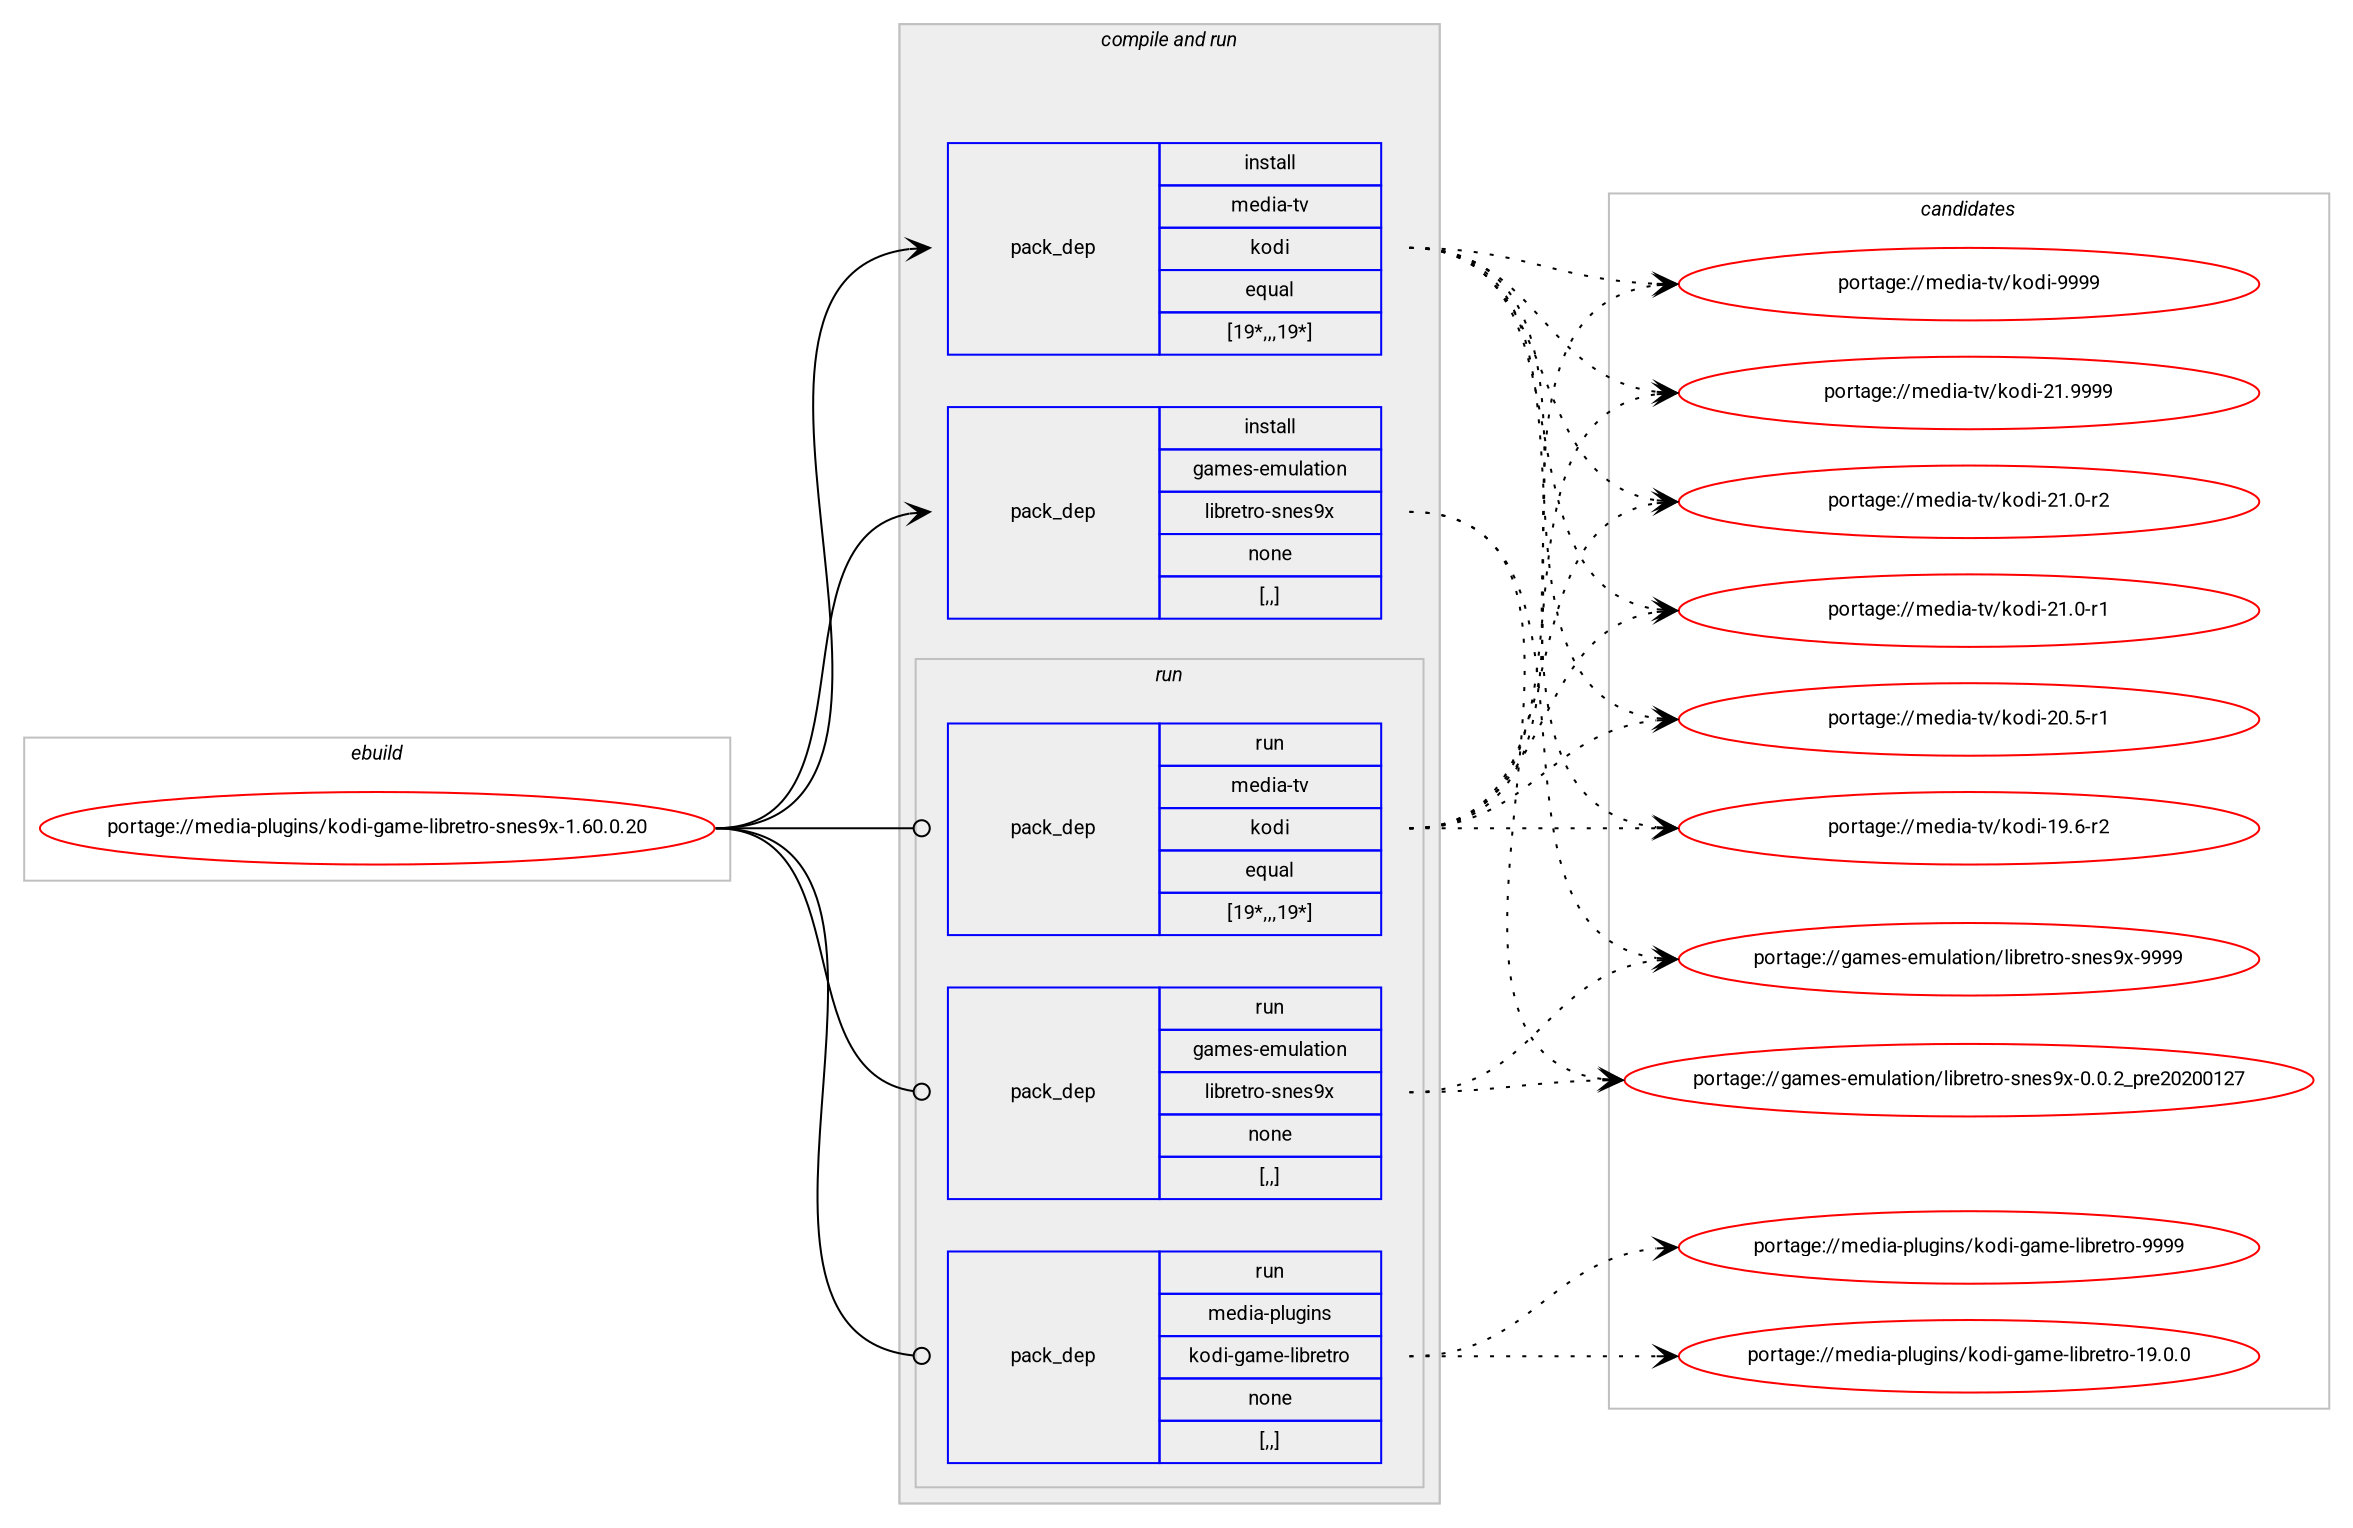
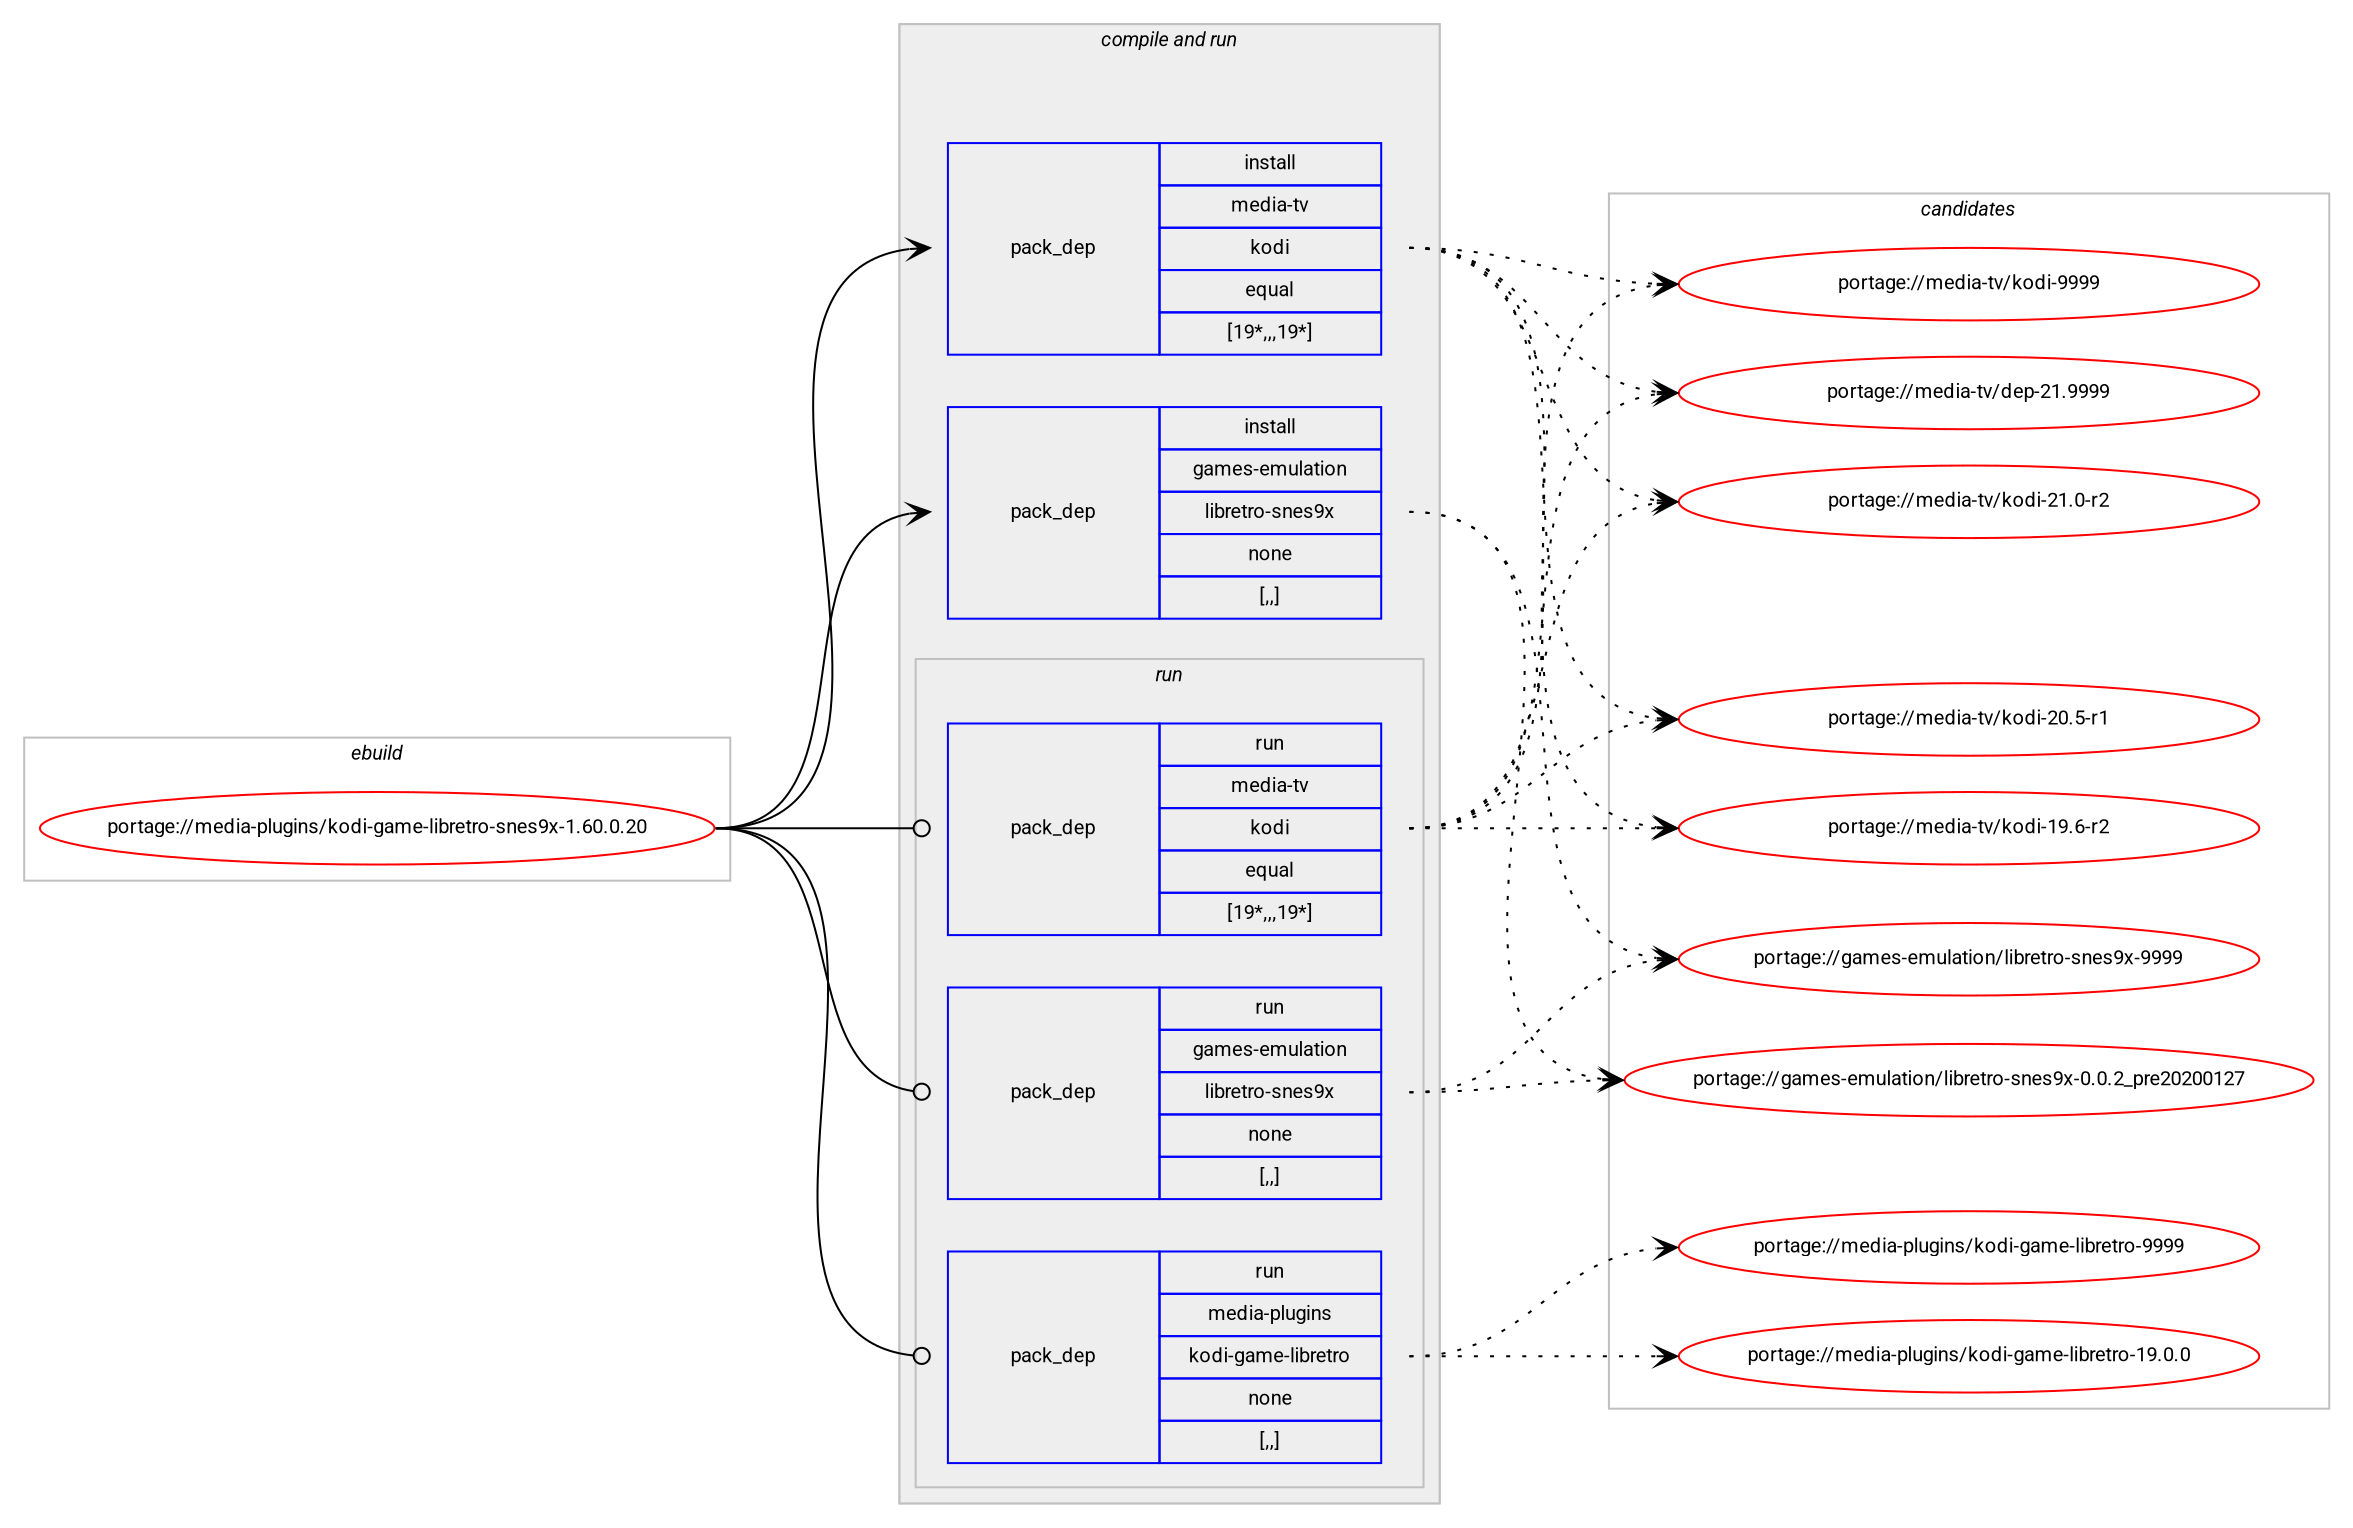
  digraph {
    compound=true
    concentrate=true
    fontname=Roboto
    fontsize=10
    newrank=true
    rankdir=LR
    ranksep=1.5
    node [color=red fontname=Roboto fontsize=10]
    edge [arrowhead=vee fontname=Roboto headport=w style=dotted tailport=e weight=100]
    n1 [label="portage://media-plugins/kodi-game-libretro-snes9x-1.60.0.20" width=4]
    n2 [color=blue label=<<TABLE BORDER="0" CELLBORDER="1" CELLSPACING="0" CELLPADDING="4" WIDTH="220"><TR><TD ROWSPAN="6" CELLPADDING="30">pack_dep</TD></TR><TR><TD WIDTH="110">install</TD></TR><TR><TD>games-emulation</TD></TR><TR><TD>libretro-snes9x</TD></TR><TR><TD>none</TD></TR><TR><TD>[,,]</TD></TR></TABLE>> shape=none]
    n3 [color=blue label=<<TABLE BORDER="0" CELLBORDER="1" CELLSPACING="0" CELLPADDING="4" WIDTH="220"><TR><TD ROWSPAN="6" CELLPADDING="30">pack_dep</TD></TR><TR><TD WIDTH="110">install</TD></TR><TR><TD>media-tv</TD></TR><TR><TD>kodi</TD></TR><TR><TD>equal</TD></TR><TR><TD>[19*,,,19*]</TD></TR></TABLE>> shape=none]
    n4 [color=blue label=<<TABLE BORDER="0" CELLBORDER="1" CELLSPACING="0" CELLPADDING="4" WIDTH="220"><TR><TD ROWSPAN="6" CELLPADDING="30">pack_dep</TD></TR><TR><TD WIDTH="110">run</TD></TR><TR><TD>games-emulation</TD></TR><TR><TD>libretro-snes9x</TD></TR><TR><TD>none</TD></TR><TR><TD>[,,]</TD></TR></TABLE>> shape=none]
    n5 [color=blue label=<<TABLE BORDER="0" CELLBORDER="1" CELLSPACING="0" CELLPADDING="4" WIDTH="220"><TR><TD ROWSPAN="6" CELLPADDING="30">pack_dep</TD></TR><TR><TD WIDTH="110">run</TD></TR><TR><TD>media-plugins</TD></TR><TR><TD>kodi-game-libretro</TD></TR><TR><TD>none</TD></TR><TR><TD>[,,]</TD></TR></TABLE>> shape=none]
    n6 [color=blue label=<<TABLE BORDER="0" CELLBORDER="1" CELLSPACING="0" CELLPADDING="4" WIDTH="220"><TR><TD ROWSPAN="6" CELLPADDING="30">pack_dep</TD></TR><TR><TD WIDTH="110">run</TD></TR><TR><TD>media-tv</TD></TR><TR><TD>kodi</TD></TR><TR><TD>equal</TD></TR><TR><TD>[19*,,,19*]</TD></TR></TABLE>> shape=none]
    n7 [label="portage://games-emulation/libretro-snes9x-9999" width=4]
    n8 [label="portage://games-emulation/libretro-snes9x-0.0.2_pre20200127" width=4]
    n9 [label="portage://media-tv/kodi-9999" width=4]
-   n10 [label="portage://media-tv/kodi-21.9999" width=4]
+   n10 [label="portage://media-tv/dep-21.9999" width=4]
    n11 [label="portage://media-tv/kodi-21.0-r2" width=4]
-   n12 [label="portage://media-tv/kodi-21.0-r1" width=4]
    n13 [label="portage://media-tv/kodi-20.5-r1" width=4]
    n14 [label="portage://media-tv/kodi-19.6-r2" width=4]
    n15 [label="portage://media-plugins/kodi-game-libretro-9999" width=4]
    n16 [label="portage://media-plugins/kodi-game-libretro-19.0.0" width=4]
    subgraph cluster_1 {
      color=gray
      label=<<i>ebuild</i>>
      n1
    }
    subgraph cluster_2 {
      color=gray
      label=<<i>dependencies</i>>
      subgraph cluster_3 {
        color=gray
        fillcolor="#eeeeee"
        label=<<i>compile</i>>
        style=filled
        subgraph sub_4 {
          color=gray
          fillcolor="#eeeeee"
          label=<<i>compile</i>>
          style=filled
          n2
        }
        subgraph sub_5 {
          color=gray
          fillcolor="#eeeeee"
          label=<<i>compile</i>>
          style=filled
          n3
        }
      }
      subgraph cluster_6 {
        color=gray
        fillcolor="#eeeeee"
        label=<<i>compile and run</i>>
        style=filled
      }
      subgraph cluster_7 {
        color=gray
        fillcolor="#eeeeee"
        label=<<i>run</i>>
        style=filled
        subgraph sub_8 {
          color=gray
          fillcolor="#eeeeee"
          label=<<i>run</i>>
          style=filled
          n4
        }
        subgraph sub_9 {
          color=gray
          fillcolor="#eeeeee"
          label=<<i>run</i>>
          style=filled
          n5
        }
        subgraph sub_10 {
          color=gray
          fillcolor="#eeeeee"
          label=<<i>run</i>>
          style=filled
          n6
        }
      }
    }
    subgraph cluster_11 {
      color=gray
      label=<<i>candidates</i>>
      rank=same
      subgraph sub_12 {
        color=black
        label=<<i>candidates</i>>
        nodesep=1
        rank=same
        n7
        n8
      }
      subgraph sub_13 {
        color=black
        label=<<i>candidates</i>>
        nodesep=1
        rank=same
        n9
        n10
        n11
-       n12
        n13
        n14
      }
      subgraph sub_14 {
        color=black
        label=<<i>candidates</i>>
        nodesep=1
        rank=same
        n7
        n8
      }
      subgraph sub_15 {
        color=black
        label=<<i>candidates</i>>
        nodesep=1
        rank=same
        n15
        n16
      }
      subgraph sub_16 {
        color=black
        label=<<i>candidates</i>>
        nodesep=1
        rank=same
        n9
        n10
        n11
-       n12
        n13
        n14
      }
    }
    n1 -> n2 [style=solid weight=20]
    n1 -> n3 [style=solid weight=20]
    n1 -> n4 [arrowhead=odot style=solid weight=20]
    n1 -> n5 [arrowhead=odot style=solid weight=20]
    n1 -> n6 [arrowhead=odot style=solid weight=20]
    n2 -> n7
    n2 -> n8
    n3 -> n9
    n3 -> n10
    n3 -> n11
-   n3 -> n12
    n3 -> n13
    n3 -> n14
    n4 -> n7
    n4 -> n8
    n5 -> n15
    n5 -> n16
    n6 -> n9
    n6 -> n10
    n6 -> n11
-   n6 -> n12
    n6 -> n13
    n6 -> n14
  }
